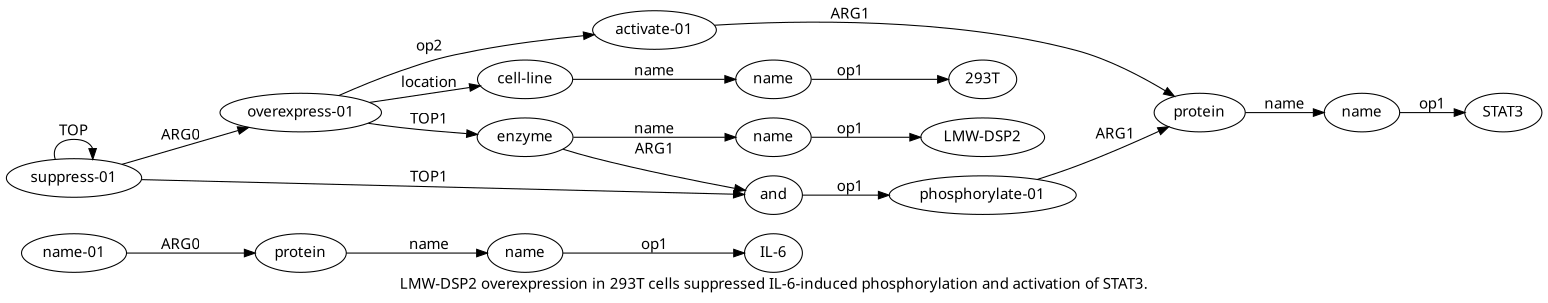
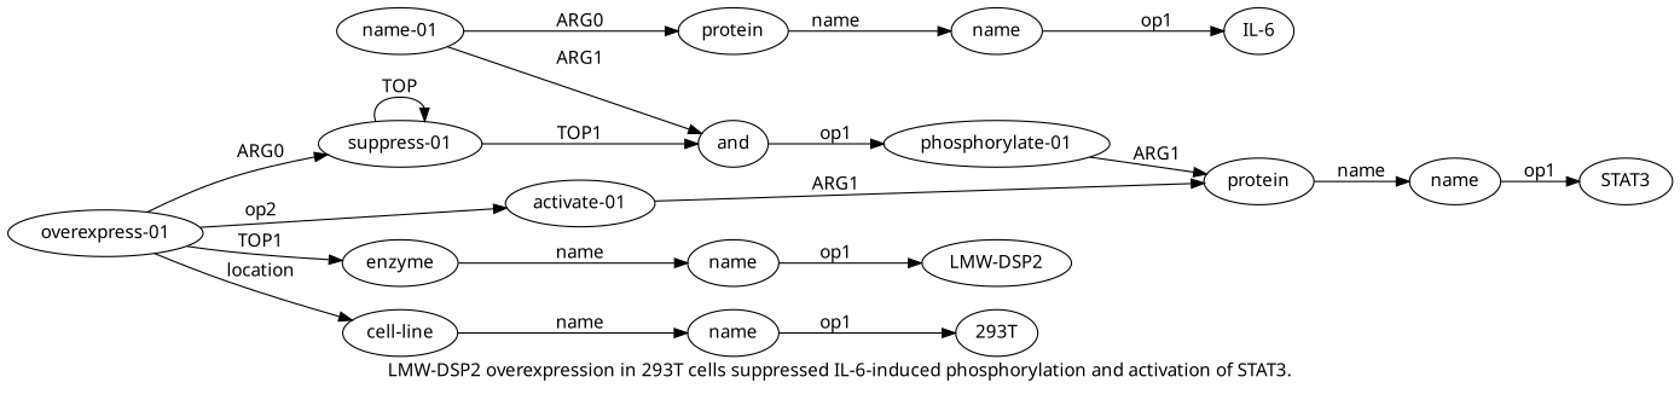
  digraph {
    fontname="Noto Sans"
    label="LMW-DSP2 overexpression in 293T cells suppressed IL-6-induced phosphorylation and activation of STAT3."
    rankdir=LR
    node [color=black fontname="Noto Sans" gold_ind=-1 gold_label=name test_ind=-1 test_label=name]
    edge [color=black fontname="Noto Sans" gold_label=ARG1 test_label=ARG1]
    n1 [gold_label="IL-6" label="IL-6" test_label="IL-6"]
    n2 [gold_ind=11 gold_label="induce-01" label="name-01" test_ind=11 test_label="induce-01"]
    n3 [gold_ind=12 gold_label=protein label=protein test_ind=12 test_label=protein]
    n4 [gold_ind=6 gold_label=and label=and test_ind=6 test_label=and]
    n5 [gold_ind=13 label=name test_ind=13]
    n6 [gold_ind=7 gold_label="phosphorylate-01" label="phosphorylate-01" test_ind=7 test_label="phosphorylate-01"]
    n7 [gold_ind=9 gold_label=protein label=protein test_ind=9 test_label=protein]
    n8 [gold_ind=8 gold_label="activate-01" label="activate-01" test_ind=8 test_label="activate-01"]
    n9 [gold_ind=10 label=name test_ind=10]
    n10 [gold_label=STAT3 label=STAT3 test_label=STAT3]
    n11 [gold_label="LMW-DSP2" label="LMW-DSP2" test_label="LMW-DSP2"]
    n12 [gold_ind=1 gold_label="overexpress-01" label="overexpress-01" test_ind=1 test_label="overexpress-01"]
    n13 [gold_ind=2 gold_label=enzyme label=enzyme test_ind=2 test_label=enzyme]
    n14 [gold_ind=4 gold_label="cell-line" label="cell-line" test_ind=4 test_label="cell-line"]
    n15 [gold_ind=3 label=name test_ind=3]
    n16 [gold_ind=5 label=name test_ind=5]
    n17 [gold_label="293T" label="293T" test_label="293T"]
    n18 [gold_ind=0 gold_label="suppress-01" label="suppress-01" test_ind=0 test_label="suppress-01"]
    n2 -> n3 [gold_label=ARG0 label=ARG0 test_label=ARG0]
-   n13 -> n4 [label=ARG1]
+   n2 -> n4 [label=ARG1]
    n3 -> n5 [gold_label=name label=name test_label=name]
    n4 -> n6 [gold_label=op1 label=op1 test_label=op1]
    n5 -> n1 [gold_label=op1 label=op1 test_label=op1]
    n6 -> n7 [label=ARG1]
    n7 -> n9 [gold_label=name label=name test_label=name]
    n8 -> n7 [label=ARG1]
    n9 -> n10 [gold_label=op1 label=op1 test_label=op1]
    n12 -> n8 [gold_label=op2 label=op2 test_label=op2]
    n12 -> n13 [label=TOP1]
    n12 -> n14 [gold_label=location label=location test_label=location]
    n13 -> n15 [gold_label=name label=name test_label=name]
    n14 -> n16 [gold_label=name label=name test_label=name]
    n15 -> n11 [gold_label=op1 label=op1 test_label=op1]
    n16 -> n17 [gold_label=op1 label=op1 test_label=op1]
    n18 -> n4 [label=TOP1]
-   n18 -> n12 [gold_label=ARG0 label=ARG0 test_label=ARG0]
+   n12 -> n18 [gold_label=ARG0 label=ARG0 test_label=ARG0]
    n18 -> n18 [gold_label=TOP label=TOP test_label=TOP]
  }
